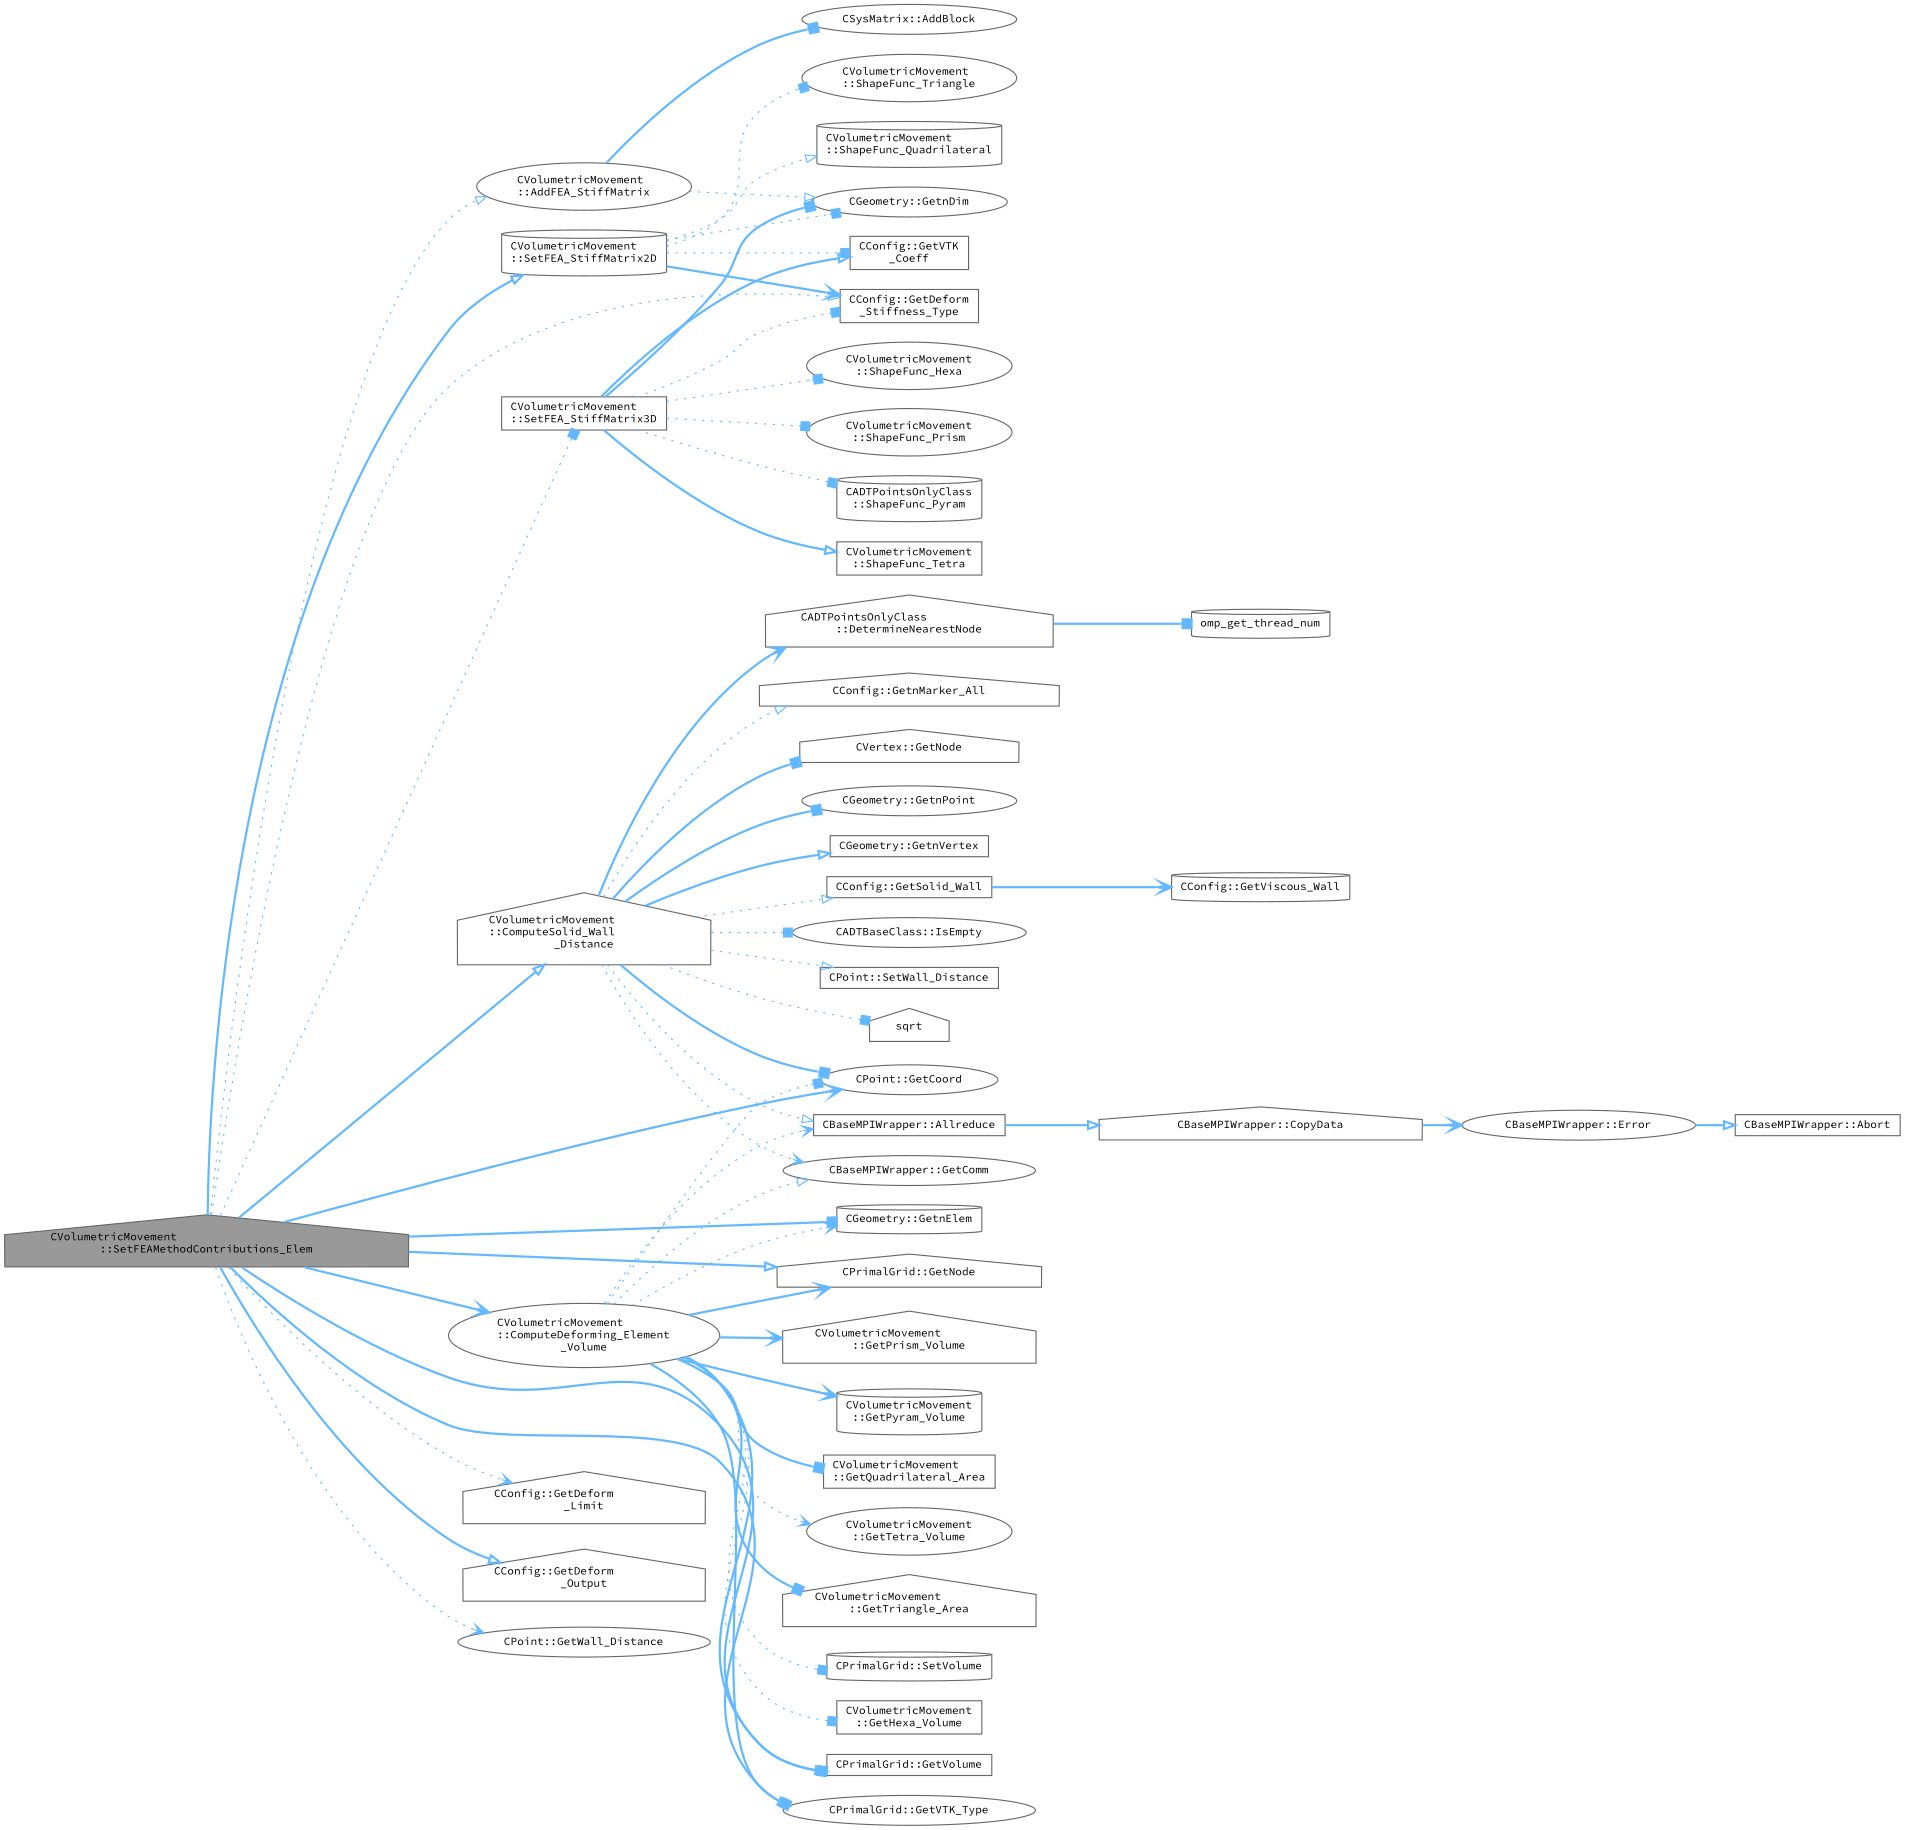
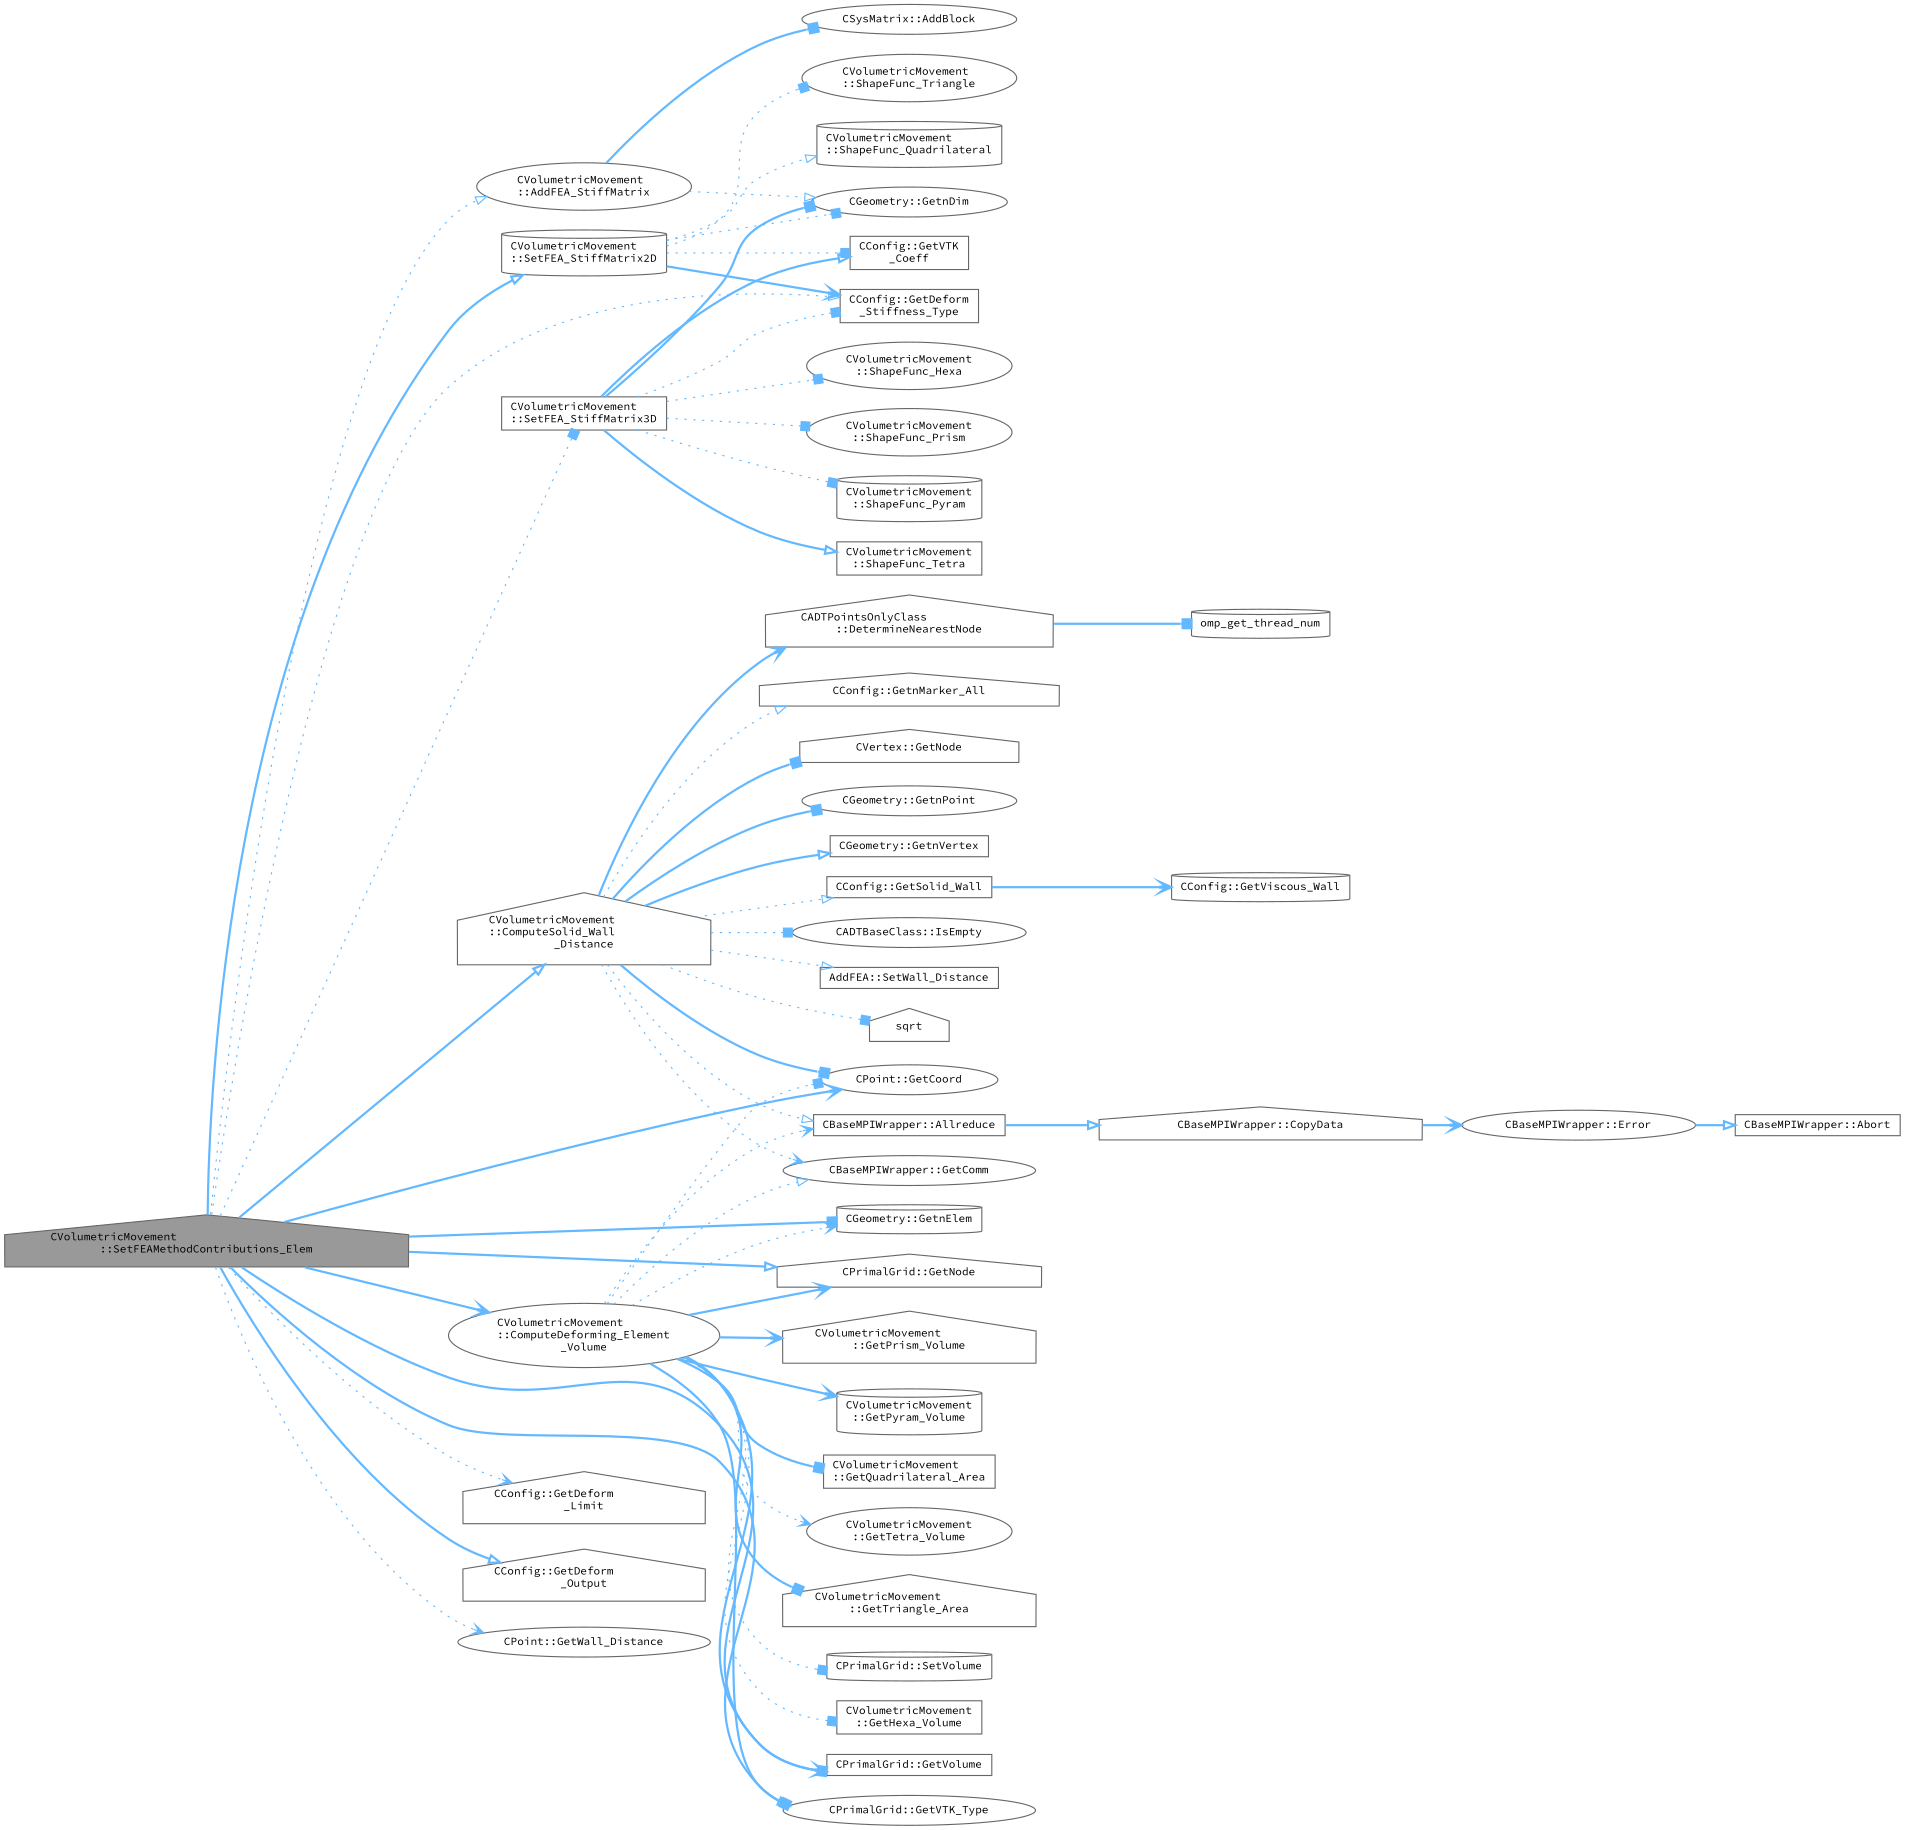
  digraph {
    fontname="Source Code Pro"
    rankdir=LR
    node [color=grey40 fillcolor=white fontname="Source Code Pro" fontsize=10 shape=ellipse style=filled]
    edge [arrowhead=box color=steelblue1 fontname="Source Code Pro" fontsize=10 labelfontname=Helvetica labelfontsize=10 style=bold]
    n1 [color=gray40 fillcolor=grey60 fontcolor=black height=0.2 label="CVolumetricMovement\l::SetFEAMethodContributions_Elem" shape=house width=0.4]
    n2 [height=0.2 label="CVolumetricMovement\l::AddFEA_StiffMatrix" width=0.4]
    n3 [height=0.2 label="CVolumetricMovement\l::ComputeDeforming_Element\l_Volume" width=0.4]
    n4 [height=0.2 label="CPoint::GetCoord" width=0.4]
    n5 [height=0.2 label="CGeometry::GetnElem" shape=cylinder width=0.4]
    n6 [height=0.2 label="CPrimalGrid::GetNode" shape=house width=0.4]
    n7 [height=0.2 label="CPrimalGrid::GetVolume" shape=box width=0.4]
    n8 [height=0.2 label="CPrimalGrid::GetVTK_Type" width=0.4]
    n9 [height=0.2 label="CVolumetricMovement\l::ComputeSolid_Wall\l_Distance" shape=house width=0.4]
    n10 [height=0.2 label="CConfig::GetDeform\l_Limit" shape=house width=0.4]
    n11 [height=0.2 label="CConfig::GetDeform\l_Output" shape=house width=0.4]
    n12 [height=0.2 label="CConfig::GetDeform\l_Stiffness_Type" shape=box width=0.4]
    n13 [height=0.2 label="CPoint::GetWall_Distance" width=0.4]
    n14 [height=0.2 label="CVolumetricMovement\l::SetFEA_StiffMatrix2D" shape=cylinder width=0.4]
    n15 [height=0.2 label="CVolumetricMovement\l::SetFEA_StiffMatrix3D" shape=box width=0.4]
    n16 [height=0.2 label="CSysMatrix::AddBlock" width=0.4]
    n17 [height=0.2 label="CGeometry::GetnDim" width=0.4]
    n18 [height=0.2 label="CBaseMPIWrapper::Allreduce" shape=box width=0.4]
    n19 [height=0.2 label="CBaseMPIWrapper::GetComm" width=0.4]
    n20 [height=0.2 label="CVolumetricMovement\l::GetHexa_Volume" shape=box width=0.4]
    n21 [height=0.2 label="CVolumetricMovement\l::GetPrism_Volume" shape=house width=0.4]
    n22 [height=0.2 label="CVolumetricMovement\l::GetPyram_Volume" shape=cylinder width=0.4]
    n23 [height=0.2 label="CVolumetricMovement\l::GetQuadrilateral_Area" shape=box width=0.4]
    n24 [height=0.2 label="CVolumetricMovement\l::GetTetra_Volume" width=0.4]
    n25 [height=0.2 label="CVolumetricMovement\l::GetTriangle_Area" shape=house width=0.4]
    n26 [height=0.2 label="CPrimalGrid::SetVolume" shape=cylinder width=0.4]
    n27 [height=0.2 label="CADTPointsOnlyClass\l::DetermineNearestNode" shape=house width=0.4]
    n28 [height=0.2 label="CConfig::GetnMarker_All" shape=house width=0.4]
    n29 [height=0.2 label="CVertex::GetNode" shape=house width=0.4]
    n30 [height=0.2 label="CGeometry::GetnPoint" width=0.4]
    n31 [height=0.2 label="CGeometry::GetnVertex" shape=box width=0.4]
    n32 [height=0.2 label="CConfig::GetSolid_Wall" shape=box width=0.4]
    n33 [height=0.2 label="CADTBaseClass::IsEmpty" width=0.4]
-   n34 [height=0.2 label="CPoint::SetWall_Distance" shape=box width=0.4]
+   n34 [height=0.2 label="AddFEA::SetWall_Distance" shape=box width=0.4]
    n35 [height=0.2 label=sqrt shape=house width=0.4]
    n36 [height=0.2 label="CConfig::GetVTK\l_Coeff" shape=box width=0.4]
    n37 [height=0.2 label="CVolumetricMovement\l::ShapeFunc_Quadrilateral" shape=cylinder width=0.4]
    n38 [height=0.2 label="CVolumetricMovement\l::ShapeFunc_Triangle" width=0.4]
    n39 [height=0.2 label="CVolumetricMovement\l::ShapeFunc_Hexa" width=0.4]
    n40 [height=0.2 label="CVolumetricMovement\l::ShapeFunc_Prism" width=0.4]
-   n41 [height=0.2 label="CADTPointsOnlyClass\l::ShapeFunc_Pyram" shape=cylinder width=0.4]
+   n41 [height=0.2 label="CVolumetricMovement\l::ShapeFunc_Pyram" shape=cylinder width=0.4]
    n42 [height=0.2 label="CVolumetricMovement\l::ShapeFunc_Tetra" shape=box width=0.4]
    n43 [height=0.2 label="CBaseMPIWrapper::CopyData" shape=house width=0.4]
    n44 [height=0.2 label="CBaseMPIWrapper::Error" width=0.4]
    n45 [height=0.2 label="CBaseMPIWrapper::Abort" shape=box width=0.4]
    n46 [height=0.2 label=omp_get_thread_num shape=cylinder width=0.4]
    n47 [height=0.2 label="CConfig::GetViscous_Wall" shape=cylinder width=0.4]
    n1 -> n2 [arrowhead=onormal style=dotted]
    n1 -> n3 [arrowhead=vee]
    n1 -> n4 [arrowhead=vee]
    n1 -> n5
    n1 -> n6 [arrowhead=onormal]
-   n1 -> n7 [arrowhead=onormal]
+   n1 -> n7 [arrowhead=vee]
    n1 -> n8
    n1 -> n9 [arrowhead=onormal]
    n1 -> n10 [arrowhead=vee style=dotted]
    n1 -> n11 [arrowhead=onormal]
    n1 -> n12 [arrowhead=onormal style=dotted]
    n1 -> n13 [arrowhead=vee style=dotted]
    n1 -> n14 [arrowhead=onormal]
    n1 -> n15 [style=dotted]
    n2 -> n16
    n2 -> n17 [arrowhead=onormal style=dotted]
    n3 -> n4 [style=dotted]
    n3 -> n5 [arrowhead=vee style=dotted]
    n3 -> n6 [arrowhead=vee]
    n3 -> n7
    n3 -> n8 [arrowhead=onormal]
    n3 -> n18 [arrowhead=vee style=dotted]
    n3 -> n19 [arrowhead=onormal style=dotted]
    n3 -> n20 [style=dotted]
    n3 -> n21 [arrowhead=vee]
    n3 -> n22 [arrowhead=vee]
    n3 -> n23
    n3 -> n24 [arrowhead=vee style=dotted]
    n3 -> n25
    n3 -> n26 [style=dotted]
    n9 -> n4
    n9 -> n18 [arrowhead=onormal style=dotted]
    n9 -> n19 [arrowhead=vee style=dotted]
    n9 -> n27 [arrowhead=vee]
    n9 -> n28 [arrowhead=onormal style=dotted]
    n9 -> n29
    n9 -> n30
    n9 -> n31 [arrowhead=onormal]
    n9 -> n32 [arrowhead=onormal style=dotted]
    n9 -> n33 [style=dotted]
    n9 -> n34 [arrowhead=onormal style=dotted]
    n9 -> n35 [style=dotted]
    n14 -> n12 [arrowhead=vee]
    n14 -> n17 [style=dotted]
    n14 -> n36 [style=dotted]
    n14 -> n37 [arrowhead=onormal style=dotted]
    n14 -> n38 [style=dotted]
    n15 -> n12 [style=dotted]
    n15 -> n17
    n15 -> n36 [arrowhead=onormal]
    n15 -> n39 [style=dotted]
    n15 -> n40 [style=dotted]
    n15 -> n41 [style=dotted]
    n15 -> n42 [arrowhead=onormal]
    n18 -> n43 [arrowhead=onormal]
    n27 -> n46
    n32 -> n47 [arrowhead=vee]
    n43 -> n44 [arrowhead=vee]
    n44 -> n45 [arrowhead=onormal]
  }
